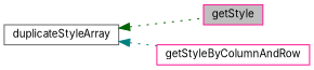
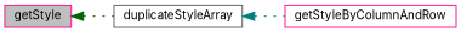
  digraph {
    fontname=Inter
    rankdir=LR
    node [color=deeppink fillcolor=white fontname=Inter fontsize=10 shape=record style=filled]
    edge [dir=back fontname=Inter fontsize=10 labelfontname=Helvetica labelfontsize=10 style=dotted]
    n1 [fillcolor=grey75 fontcolor=black height=0.2 label=getStyle width=0.4]
    n2 [color=gray40 height=0.2 label=duplicateStyleArray width=0.4]
    n3 [height=0.2 label=getStyleByColumnAndRow width=0.4]
-   n2 -> n1 [color=darkgreen]
+   n1 -> n2 [color=darkgreen]
    n2 -> n3 [color=teal]
  }
